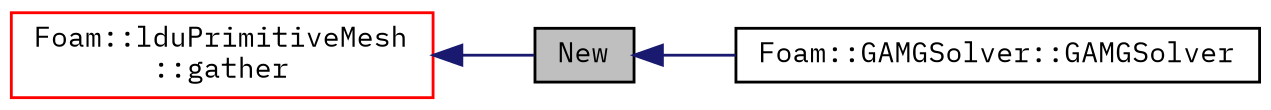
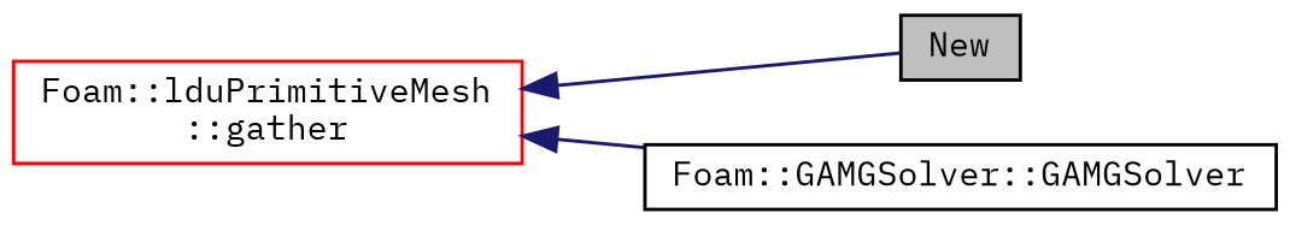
  digraph {
    fontname="IBM Plex Mono"
    rankdir=LR
    node [color=black fontname="IBM Plex Mono" fontsize=10 shape=record]
    edge [color=midnightblue dir=back fontname="IBM Plex Mono" fontsize=10 labelfontname=FreeSans labelfontsize=10 style=solid]
    n1 [fillcolor=grey75 fontcolor=black height=0.2 label=New style=filled width=0.4]
    n2 [height=0.2 label="Foam::GAMGSolver::GAMGSolver" width=0.4]
    n3 [color=red height=0.2 label="Foam::lduPrimitiveMesh\l::gather" width=0.4]
-   n1 -> n2
+   n3 -> n2
    n3 -> n1
  }
